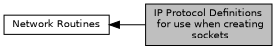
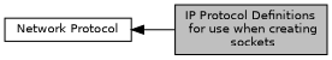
  digraph {
    rankdir=LR
    node [color=black fontname=Helvetica fontsize=10 shape=box style=filled]
    n1 [fillcolor=grey75 fontcolor=black height=0.2 label="IP Protocol Definitions\l for use when creating\l sockets" width=0.4]
-   n2 [fillcolor=white height=0.2 label="Network Routines" width=0.4]
+   n2 [fillcolor=white height=0.2 label="Network Protocol" width=0.4]
    n2 -> n1 [dir=back fontname=Helvetica fontsize=10 labelfontname=Helvetica labelfontsize=10 shape=plaintext style=solid]
  }
